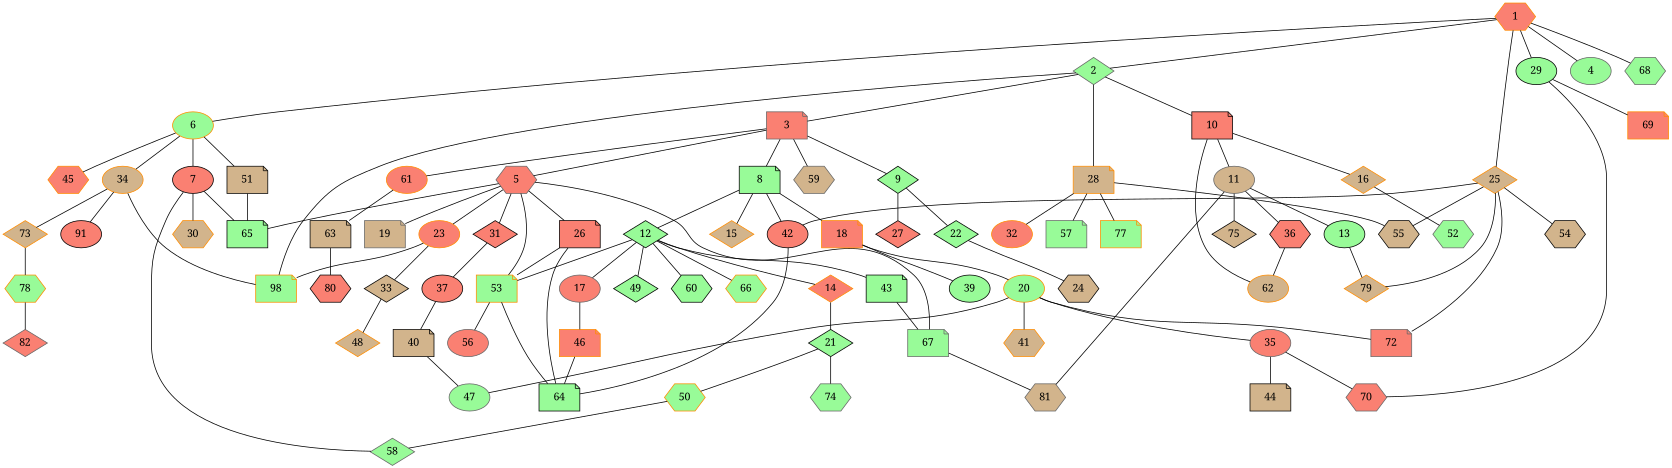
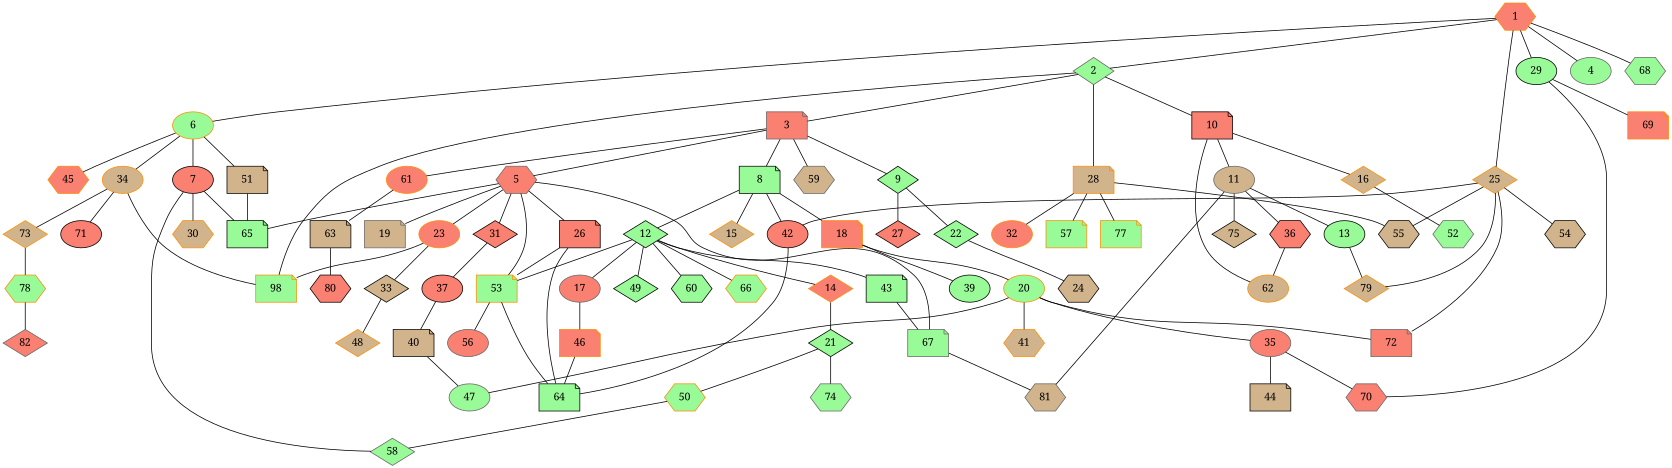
  graph {
    fontname="Noto Serif"
    node [color=black fillcolor=palegreen fontname="Noto Serif" shape=note style=filled]
    edge [fontname="Noto Serif"]
    1 [color=darkorange fillcolor=salmon shape=hexagon]
    2 [color=gray40 shape=diamond]
    4 [color=gray40 shape=ellipse]
    6 [color=darkorange shape=ellipse]
    25 [color=darkorange fillcolor=tan shape=diamond]
    29 [shape=ellipse]
    68 [color=gray40 shape=hexagon]
    3 [color=gray40 fillcolor=salmon]
    10 [fillcolor=salmon]
    28 [color=darkorange fillcolor=tan]
    n11 [color=darkorange label=98]
    7 [fillcolor=salmon shape=ellipse]
    34 [color=darkorange fillcolor=tan shape=ellipse]
    45 [color=darkorange fillcolor=salmon shape=hexagon]
    51 [fillcolor=tan]
    42 [fillcolor=salmon shape=ellipse]
    79 [color=darkorange fillcolor=tan shape=diamond]
    72 [color=gray40 fillcolor=salmon]
    54 [fillcolor=tan shape=hexagon]
    55 [fillcolor=tan shape=hexagon]
    69 [color=darkorange fillcolor=salmon]
    70 [color=gray40 fillcolor=salmon shape=hexagon]
    5 [color=gray40 fillcolor=salmon shape=hexagon]
    8
    9 [shape=diamond]
    59 [color=gray40 fillcolor=tan shape=hexagon]
    61 [color=darkorange fillcolor=salmon shape=ellipse]
    11 [color=gray40 fillcolor=tan shape=ellipse]
    16 [color=darkorange fillcolor=tan shape=diamond]
    62 [color=darkorange fillcolor=tan shape=ellipse]
    32 [color=darkorange fillcolor=salmon shape=ellipse]
-   57 [color=gray40]
+   57 [color=darkorange]
    77 [color=darkorange]
    19 [color=gray40 fillcolor=tan]
    23 [color=darkorange fillcolor=salmon shape=ellipse]
    26 [fillcolor=salmon]
    31 [fillcolor=salmon shape=diamond]
    53 [color=darkorange]
    65
    67 [color=gray40]
    12 [shape=diamond]
    15 [color=darkorange fillcolor=tan shape=diamond]
    18 [color=darkorange fillcolor=salmon]
    22 [shape=diamond]
    27 [fillcolor=salmon shape=diamond]
    63 [fillcolor=tan]
    33 [fillcolor=tan shape=diamond]
    64
    37 [fillcolor=salmon shape=ellipse]
    56 [color=gray40 fillcolor=salmon shape=ellipse]
    81 [color=gray40 fillcolor=tan shape=hexagon]
    30 [color=darkorange fillcolor=tan shape=hexagon]
    58 [color=gray40 shape=diamond]
-   71 [fillcolor=salmon shape=ellipse label=91]
+   71 [fillcolor=salmon shape=ellipse]
    73 [color=darkorange fillcolor=tan shape=diamond]
    14 [color=darkorange fillcolor=salmon shape=diamond]
    17 [color=gray40 fillcolor=salmon shape=ellipse]
    43
    49 [shape=diamond]
    60 [shape=hexagon]
    66 [color=darkorange shape=hexagon]
    20 [color=darkorange shape=ellipse]
    39 [shape=ellipse]
    24 [fillcolor=tan shape=hexagon]
    13 [shape=ellipse]
    36 [fillcolor=salmon shape=hexagon]
    75 [fillcolor=tan shape=diamond]
    52 [color=gray40 shape=hexagon]
    21 [shape=diamond]
    46 [color=darkorange fillcolor=salmon]
    50 [color=darkorange shape=hexagon]
    74 [color=gray40 shape=hexagon]
    35 [color=gray40 fillcolor=salmon shape=ellipse]
    41 [color=darkorange fillcolor=tan shape=hexagon]
    47 [color=gray40 shape=ellipse]
    44 [fillcolor=tan]
    48 [color=darkorange fillcolor=tan shape=diamond]
    40 [fillcolor=tan]
    78 [color=darkorange shape=hexagon]
    80 [fillcolor=salmon shape=hexagon]
    82 [color=gray40 fillcolor=salmon shape=diamond]
    1 -- 2
    1 -- 4
    1 -- 6
    1 -- 25
    1 -- 29
    1 -- 68
    2 -- 3
    2 -- 10
    2 -- 28
    2 -- n11
    6 -- 7
    6 -- 34
    6 -- 45
    6 -- 51
    25 -- 42
    25 -- 79
    25 -- 72
    25 -- 54
    25 -- 55
    29 -- 69
    29 -- 70
    3 -- 5
    3 -- 8
    3 -- 9
    3 -- 59
    3 -- 61
    10 -- 11
    10 -- 16
    10 -- 62
    28 -- 55
    28 -- 32
    28 -- 57
    28 -- 77
    7 -- 65
    7 -- 30
    7 -- 58
    34 -- n11
    34 -- 71
    34 -- 73
    51 -- 65
    42 -- 64
    5 -- 19
    5 -- 23
    5 -- 26
    5 -- 31
    5 -- 53
    5 -- 65
    5 -- 67
    8 -- 42
    8 -- 12
    8 -- 15
    8 -- 18
    9 -- 22
    9 -- 27
    61 -- 63
    11 -- 81
    11 -- 13
    11 -- 36
    11 -- 75
    16 -- 52
    23 -- n11
    23 -- 33
    26 -- 53
    26 -- 64
    31 -- 37
    53 -- 64
    53 -- 56
    67 -- 81
    12 -- 53
    12 -- 14
    12 -- 17
    12 -- 43
    12 -- 49
    12 -- 60
    12 -- 66
    18 -- 20
    18 -- 39
    22 -- 24
    63 -- 80
    33 -- 48
    37 -- 40
    73 -- 78
    14 -- 21
    17 -- 46
    43 -- 67
    20 -- 72
    20 -- 35
    20 -- 41
    20 -- 47
    13 -- 79
    36 -- 62
    21 -- 50
    21 -- 74
    46 -- 64
    50 -- 58
    35 -- 70
    35 -- 44
    40 -- 47
    78 -- 82
  }
